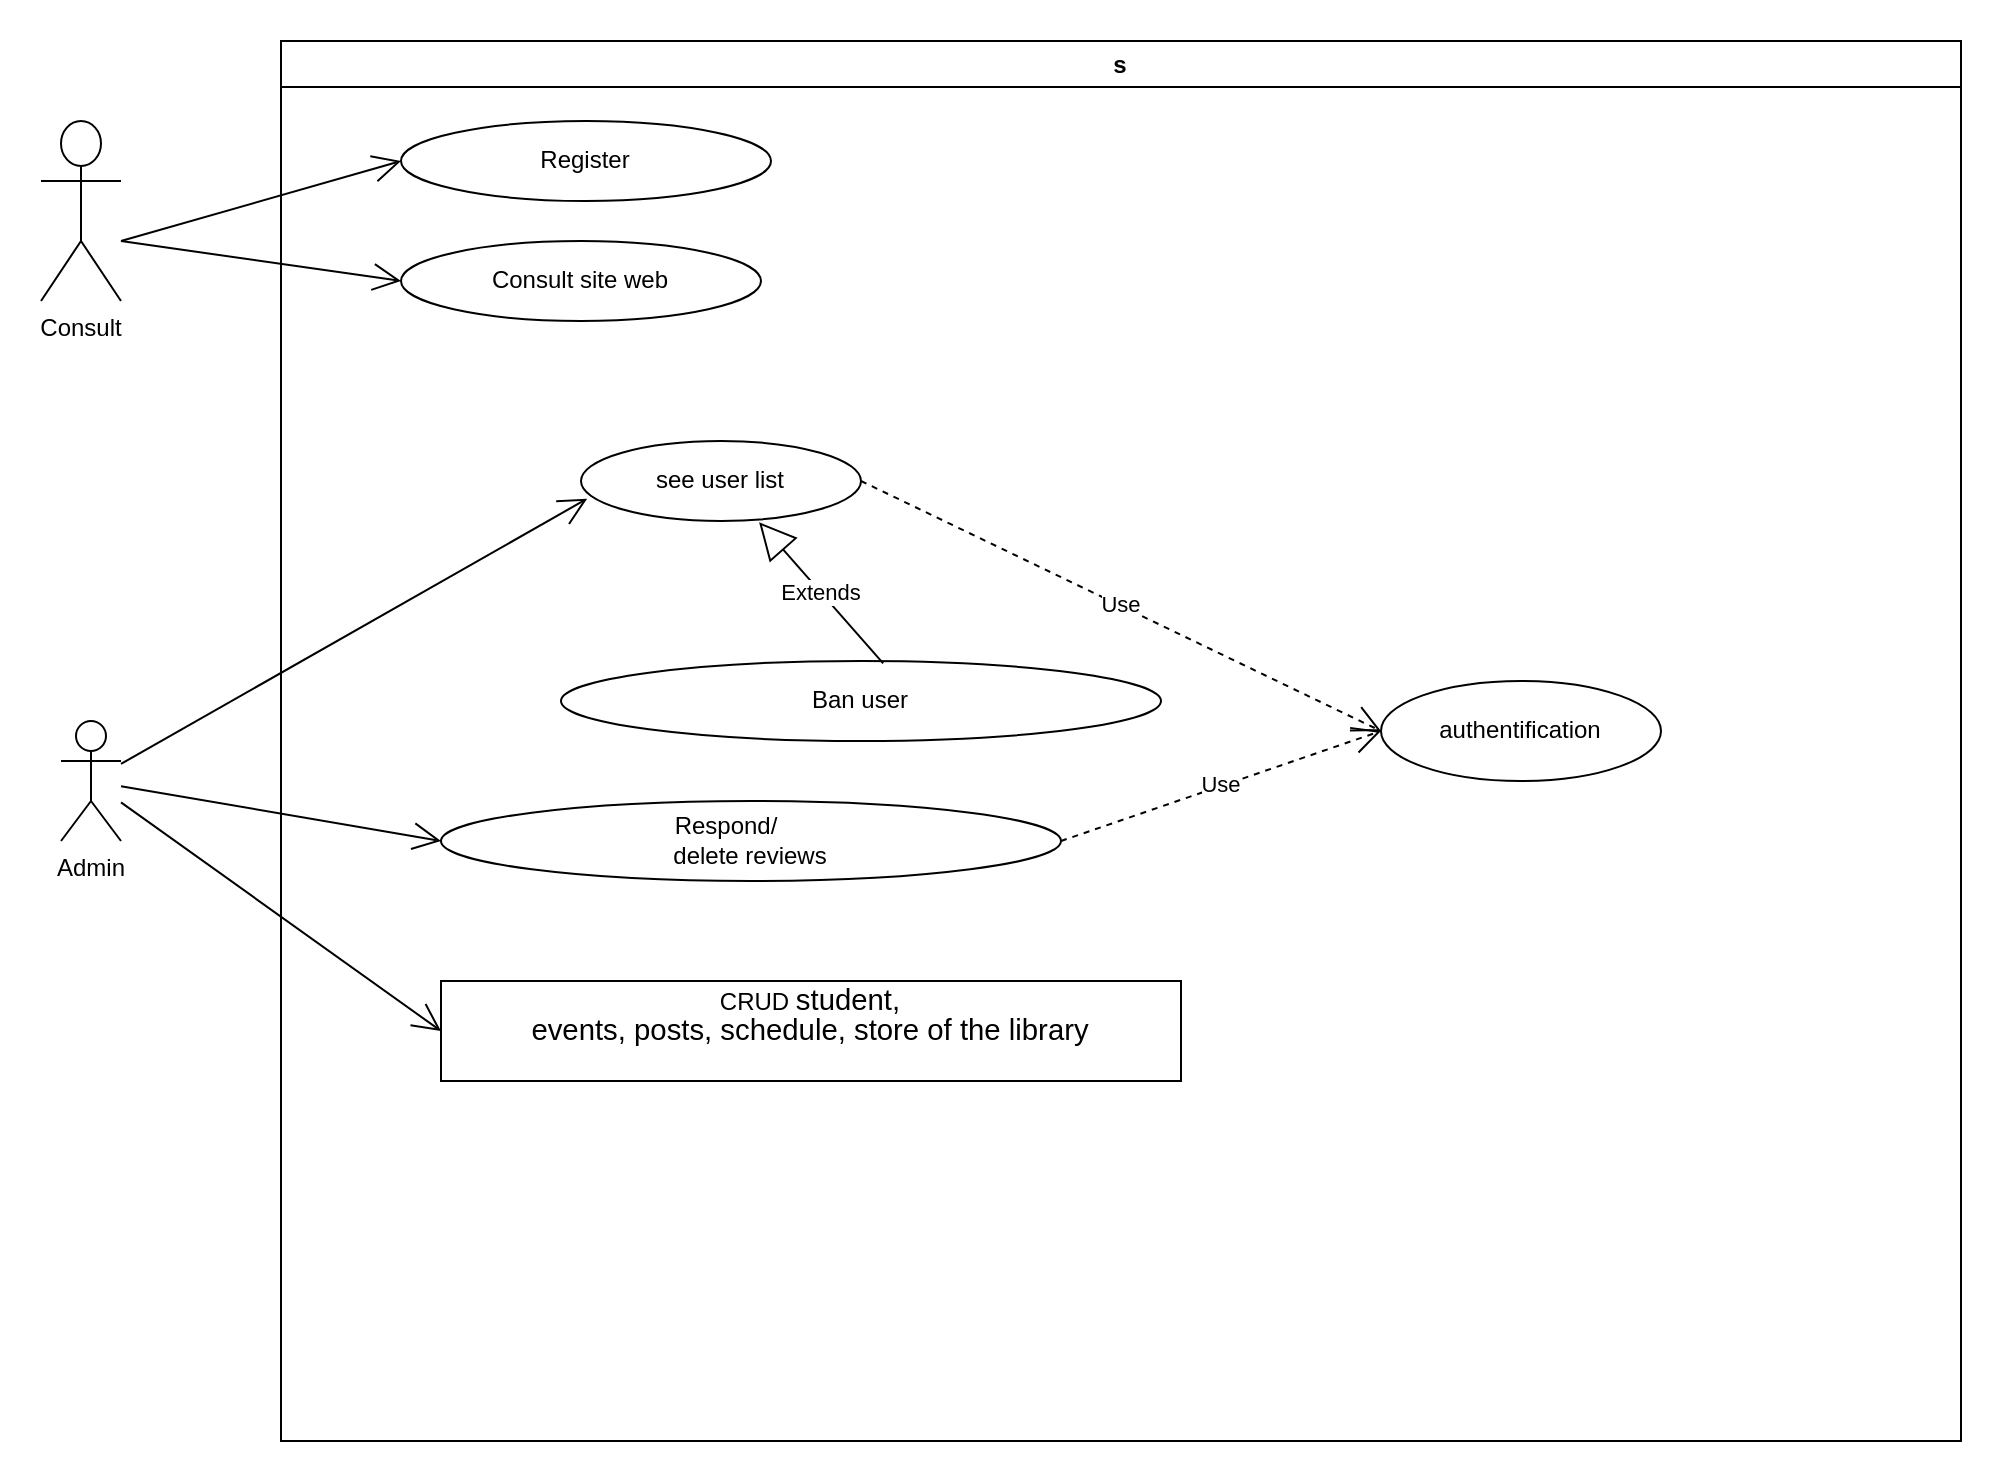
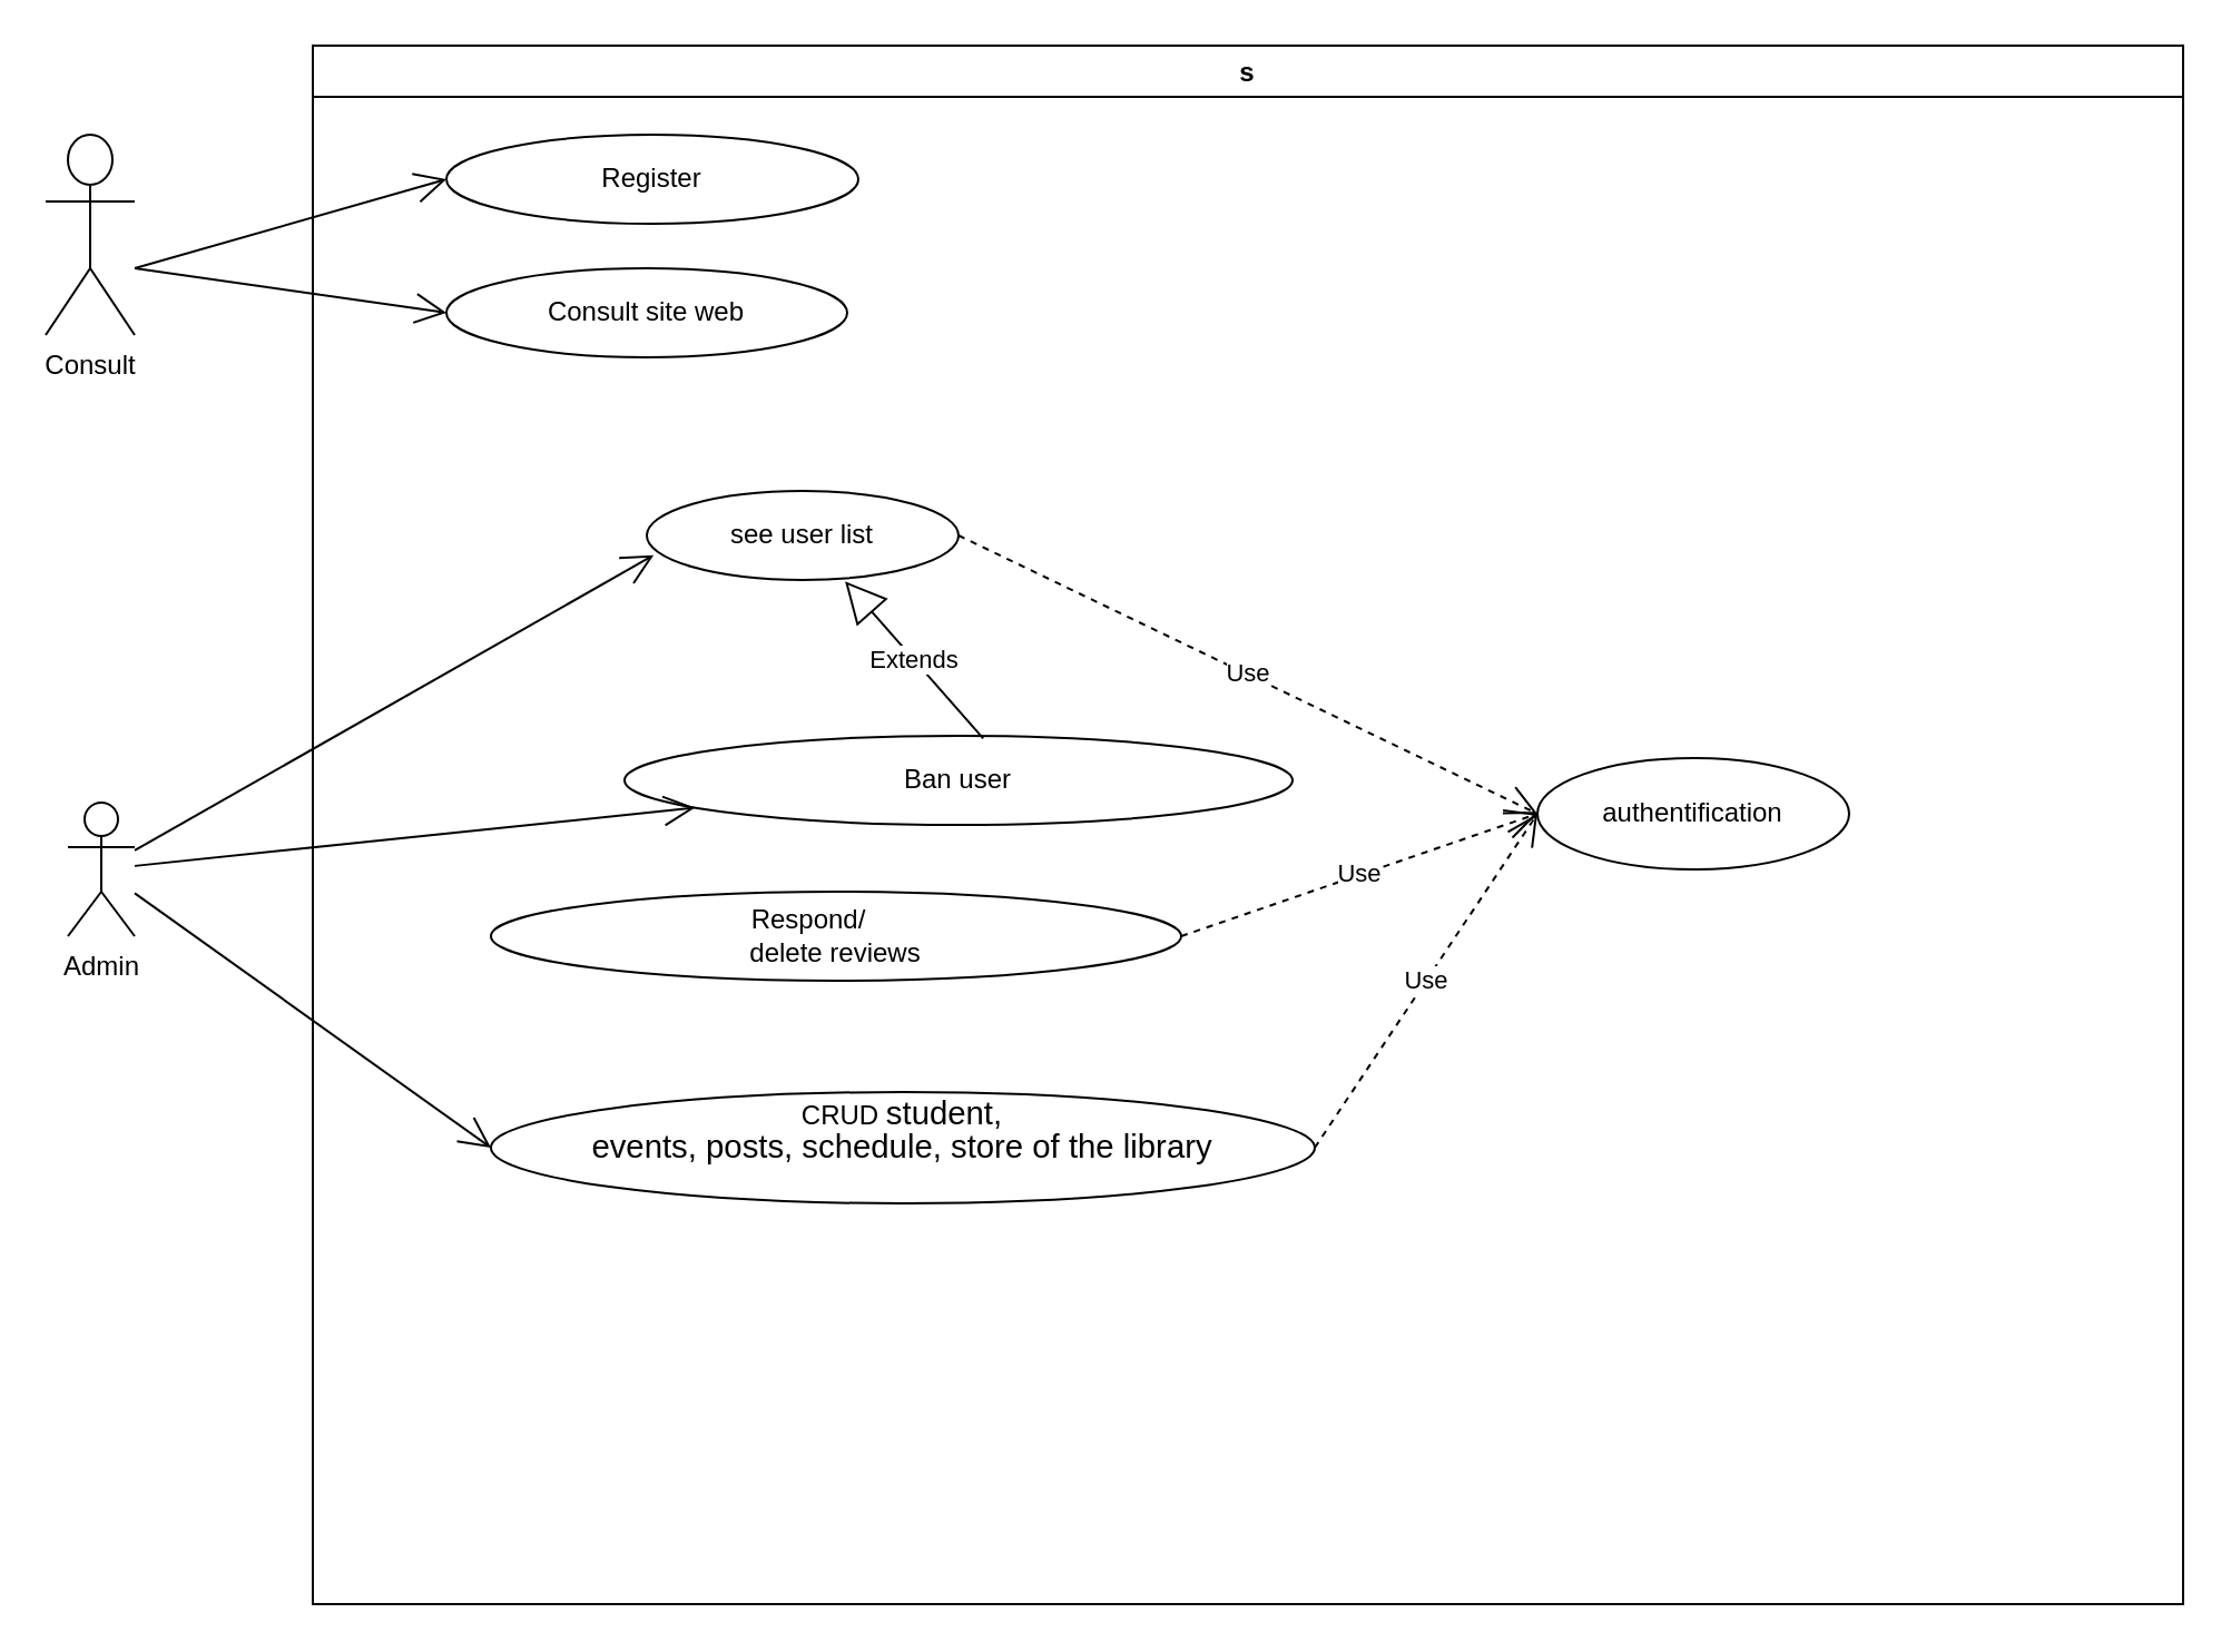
  <mxCell id="0" />
  <mxCell id="1" parent="0" />
  <mxCell id="2" value="s" style="swimlane;" parent="1" vertex="1"><mxGeometry x="140" y="20" width="840" height="700" as="geometry" /></mxCell>
  <mxCell id="3" value="Register" style="ellipse;whiteSpace=wrap;html=1;" parent="2" vertex="1"><mxGeometry x="60" y="40" width="185" height="40" as="geometry" /></mxCell>
- <mxCell id="4" value="CRUD&amp;nbsp;&lt;span lang=&quot;EN-US&quot; style=&quot;font-size: 11.0pt ; line-height: 107% ; font-family: &amp;#34;calibri&amp;#34; , sans-serif&quot;&gt;student,&lt;br/&gt;events, posts, schedule, store of the library&lt;/span&gt;&lt;br&gt;&amp;nbsp;" style="whiteSpace=wrap;html=1;rounded=0;" parent="2" vertex="1"><mxGeometry x="80" y="470" width="370" height="50" as="geometry" /></mxCell>
+ <mxCell id="4" value="CRUD&amp;nbsp;&lt;span lang=&quot;EN-US&quot; style=&quot;font-size: 11.0pt ; line-height: 107% ; font-family: &amp;#34;calibri&amp;#34; , sans-serif&quot;&gt;student,&lt;br/&gt;events, posts, schedule, store of the library&lt;/span&gt;&lt;br&gt;&amp;nbsp;" style="ellipse;whiteSpace=wrap;html=1;" parent="2" vertex="1"><mxGeometry x="80" y="470" width="370" height="50" as="geometry" /></mxCell>
  <mxCell id="5" value="Ban user" style="ellipse;whiteSpace=wrap;html=1;" parent="2" vertex="1"><mxGeometry x="140" y="310" width="300" height="40" as="geometry" /></mxCell>
  <mxCell id="6" value="&lt;p class=&quot;MsoListParagraph&quot; style=&quot;text-indent: -18.0pt&quot;&gt;&lt;span lang=&quot;EN-US&quot;&gt;Respond/&lt;br/&gt;delete reviews&lt;/span&gt;&lt;/p&gt;" style="ellipse;whiteSpace=wrap;html=1;" parent="2" vertex="1"><mxGeometry x="80" y="380" width="310" height="40" as="geometry" /></mxCell>
  <mxCell id="7" value="authentification" style="ellipse;whiteSpace=wrap;html=1;" vertex="1" parent="2"><mxGeometry x="550" y="320" width="140" height="50" as="geometry" /></mxCell>
  <mxCell id="8" value="Use" style="endArrow=open;endSize=12;dashed=1;html=1;exitX=1;exitY=0.5;exitDx=0;exitDy=0;entryX=0;entryY=0.5;entryDx=0;entryDy=0;" edge="1" parent="2" source="11" target="7"><mxGeometry width="160" relative="1" as="geometry"><mxPoint x="290" y="350" as="sourcePoint" /><mxPoint x="540" y="345" as="targetPoint" /></mxGeometry></mxCell>
  <mxCell id="9" value="Use" style="endArrow=open;endSize=12;dashed=1;html=1;exitX=1;exitY=0.5;exitDx=0;exitDy=0;entryX=0;entryY=0.5;entryDx=0;entryDy=0;" edge="1" parent="2" source="6" target="7"><mxGeometry width="160" relative="1" as="geometry"><mxPoint x="410" y="399.41" as="sourcePoint" /><mxPoint x="570" y="399.41" as="targetPoint" /></mxGeometry></mxCell>
+ <mxCell id="10" value="Use" style="endArrow=open;endSize=12;dashed=1;html=1;exitX=1;exitY=0.5;exitDx=0;exitDy=0;entryX=0;entryY=0.5;entryDx=0;entryDy=0;" edge="1" parent="2" source="4" target="7"><mxGeometry width="160" relative="1" as="geometry"><mxPoint x="460" y="470" as="sourcePoint" /><mxPoint x="620" y="470" as="targetPoint" /></mxGeometry></mxCell>
  <mxCell id="11" value="see user list" style="ellipse;whiteSpace=wrap;html=1;" vertex="1" parent="2"><mxGeometry x="150" y="200" width="140" height="40" as="geometry" /></mxCell>
  <mxCell id="12" value="Extends" style="endArrow=block;endSize=16;endFill=0;html=1;exitX=0.537;exitY=0.029;exitDx=0;exitDy=0;exitPerimeter=0;entryX=0.636;entryY=1.015;entryDx=0;entryDy=0;entryPerimeter=0;" edge="1" parent="2" source="5" target="11"><mxGeometry width="160" relative="1" as="geometry"><mxPoint x="290" y="350" as="sourcePoint" /><mxPoint x="450" y="350" as="targetPoint" /></mxGeometry></mxCell>
  <mxCell id="13" value="Consult" style="shape=umlActor;verticalLabelPosition=bottom;verticalAlign=top;html=1;outlineConnect=0;" parent="1" vertex="1"><mxGeometry x="20" y="60" width="40" height="90" as="geometry" /></mxCell>
  <mxCell id="14" value="Consult site web" style="ellipse;whiteSpace=wrap;html=1;" parent="1" vertex="1"><mxGeometry x="200" y="120" width="180" height="40" as="geometry" /></mxCell>
  <mxCell id="15" value="Admin" style="shape=umlActor;verticalLabelPosition=bottom;verticalAlign=top;html=1;outlineConnect=0;" parent="1" vertex="1"><mxGeometry x="30" y="360" width="30" height="60" as="geometry" /></mxCell>
  <mxCell id="16" value="" style="endArrow=open;endFill=1;endSize=12;html=1;entryX=0;entryY=0.5;entryDx=0;entryDy=0;" edge="1" parent="1" target="14"><mxGeometry width="160" relative="1" as="geometry"><mxPoint x="60" y="120" as="sourcePoint" /><mxPoint x="250" y="104.5" as="targetPoint" /></mxGeometry></mxCell>
  <mxCell id="17" value="" style="endArrow=open;endFill=1;endSize=12;html=1;entryX=0;entryY=0.5;entryDx=0;entryDy=0;" edge="1" parent="1" target="3"><mxGeometry width="160" relative="1" as="geometry"><mxPoint x="60" y="120" as="sourcePoint" /><mxPoint x="220" y="120" as="targetPoint" /></mxGeometry></mxCell>
  <mxCell id="18" value="" style="endArrow=open;endFill=1;endSize=12;html=1;entryX=0.022;entryY=0.721;entryDx=0;entryDy=0;entryPerimeter=0;" edge="1" parent="1" source="15" target="11"><mxGeometry width="160" relative="1" as="geometry"><mxPoint x="430" y="370" as="sourcePoint" /><mxPoint x="590" y="370" as="targetPoint" /></mxGeometry></mxCell>
- <mxCell id="19" value="" style="endArrow=open;endFill=1;endSize=12;html=1;entryX=0;entryY=0.5;entryDx=0;entryDy=0;" edge="1" parent="1" source="15" target="6"><mxGeometry width="160" relative="1" as="geometry"><mxPoint x="430" y="370" as="sourcePoint" /><mxPoint x="590" y="370" as="targetPoint" /></mxGeometry></mxCell>
+ <mxCell id="19" value="" style="endArrow=open;endFill=1;endSize=12;html=1;" edge="1" parent="1" source="15" target="5"><mxGeometry width="160" relative="1" as="geometry"><mxPoint x="430" y="370" as="sourcePoint" /><mxPoint x="590" y="370" as="targetPoint" /></mxGeometry></mxCell>
  <mxCell id="20" value="" style="endArrow=open;endFill=1;endSize=12;html=1;entryX=0;entryY=0.5;entryDx=0;entryDy=0;" edge="1" parent="1" source="15" target="4"><mxGeometry width="160" relative="1" as="geometry"><mxPoint x="430" y="370" as="sourcePoint" /><mxPoint x="590" y="370" as="targetPoint" /></mxGeometry></mxCell>
